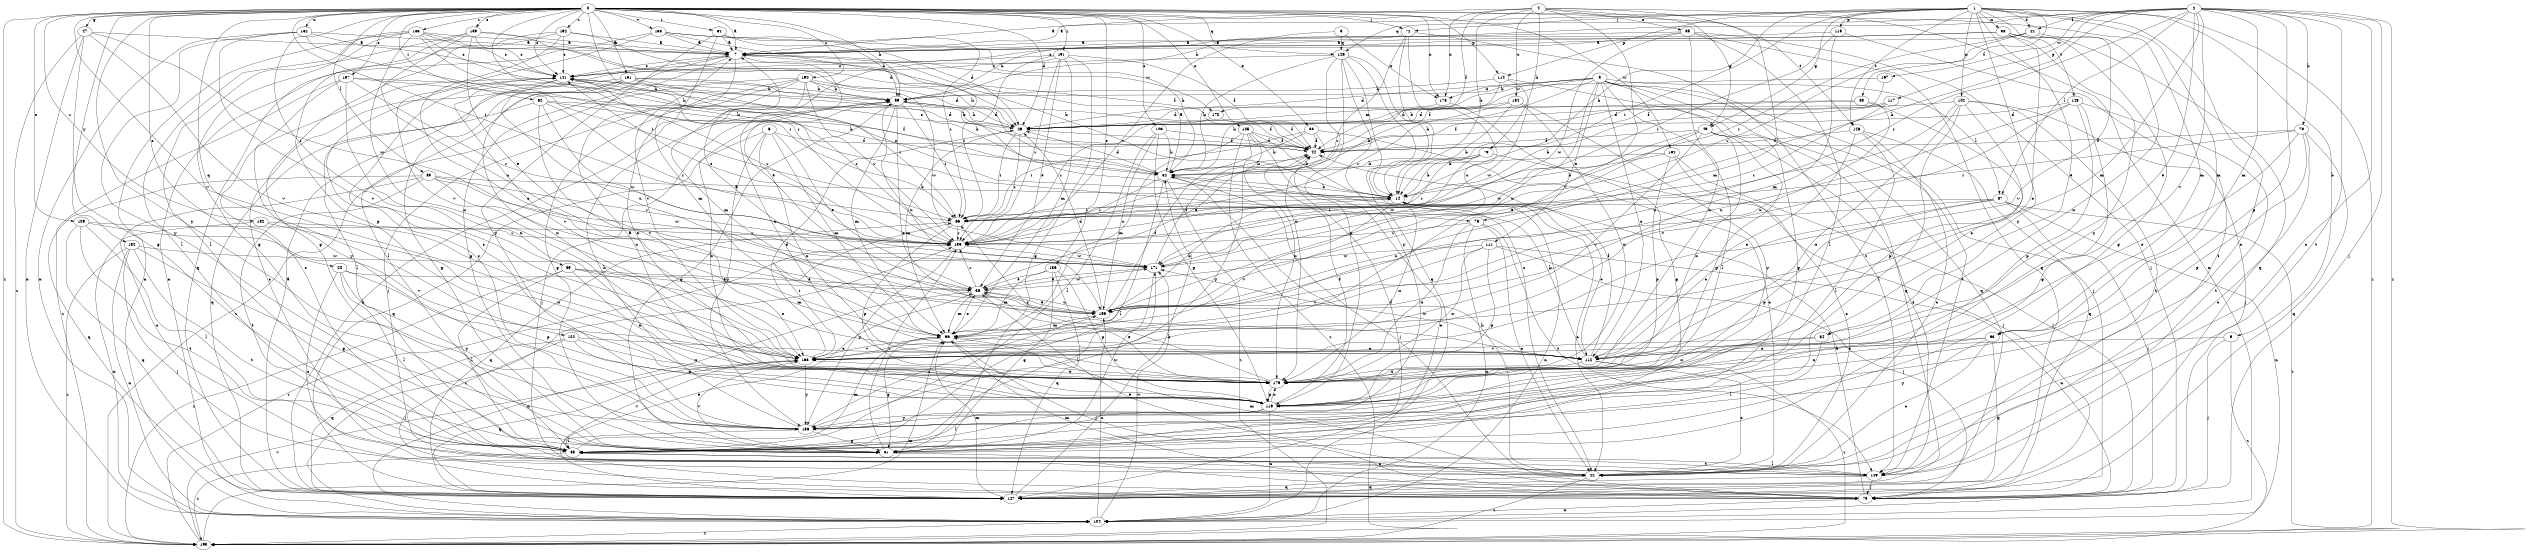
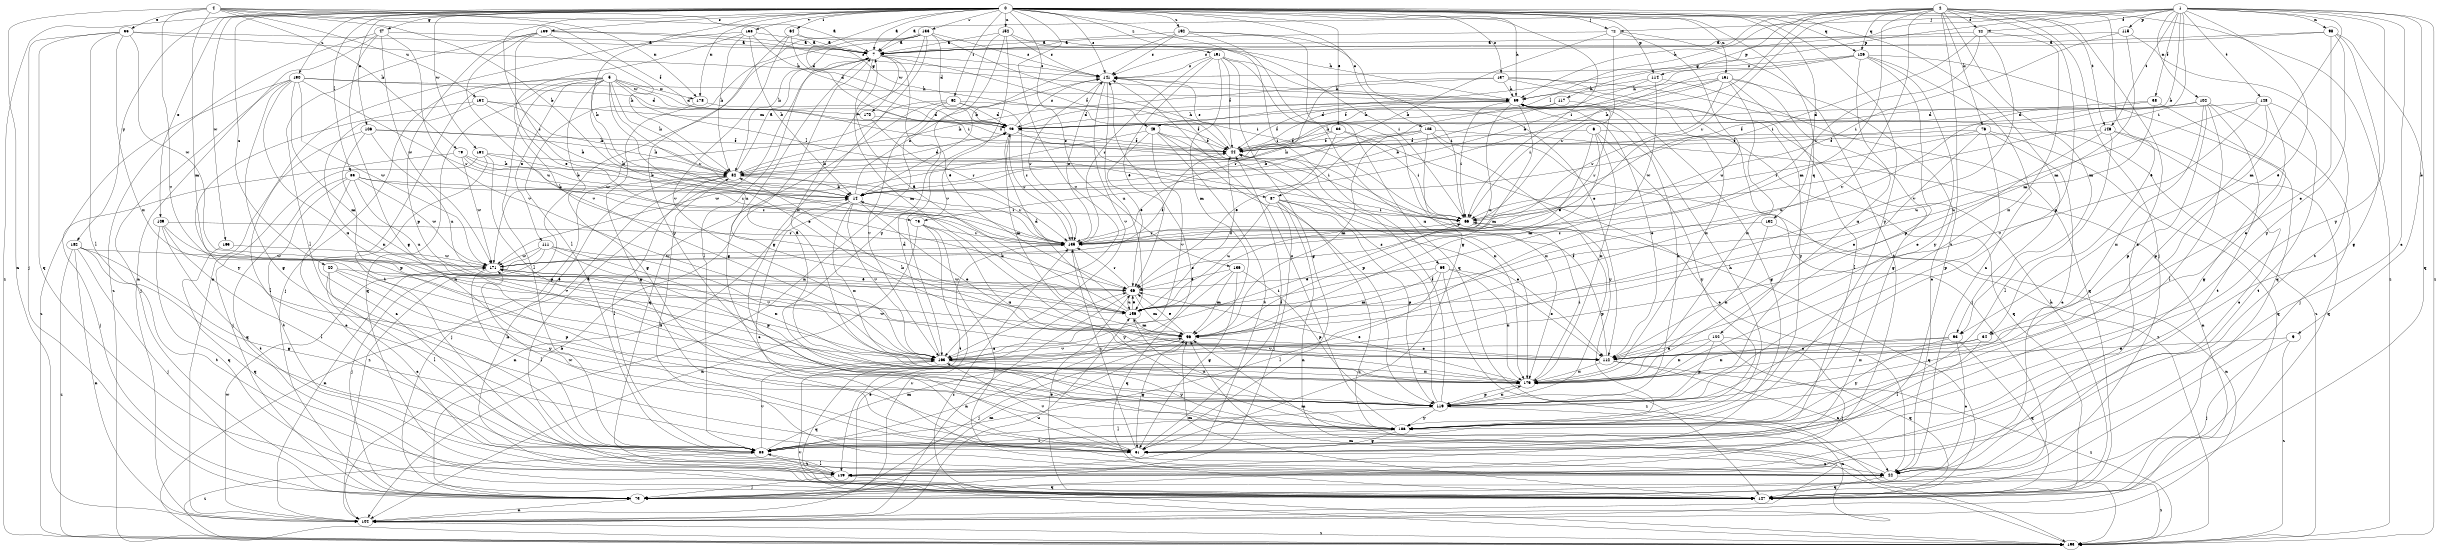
  strict digraph {
    0
    7
    20
    29
    33
    47
    59
    62
    64
    65
    66
    72
    75
    83
    93
    105
    106
    109
    114
    122
    126
    132
    133
    135
    136
    137
    139
    141
    146
    151
    152
    158
    163
    164
+   165
    178
    182
    186
    190
    191
    192
    193
    96
    44
    51
    88
    170
    36
    22
    119
    82
    104
    171
    73
    112
    156
    127
    179
    14
    149
    1
    9
    34
    38
    42
    49
    98
    102
    115
    148
    2
    76
    87
    117
-   167
-   3
    4
    35
    79
    154
    5
    111
    6
    0 -> 7 [label=a]
    0 -> 20 [label=c]
    0 -> 29 [label=d]
    0 -> 33 [label=e]
    0 -> 47 [label=g]
    0 -> 59 [label=h]
    0 -> 62 [label=i]
    0 -> 64 [label=i]
    0 -> 65 [label=i]
    0 -> 66 [label=i]
    0 -> 72 [label=j]
    0 -> 75 [label=k]
    0 -> 83 [label=l]
    0 -> 93 [label=m]
    0 -> 105 [label=o]
    0 -> 106 [label=o]
    0 -> 109 [label=o]
    0 -> 114 [label=p]
    0 -> 122 [label=q]
    0 -> 126 [label=q]
    0 -> 132 [label=r]
    0 -> 133 [label=r]
    0 -> 135 [label=r]
    0 -> 136 [label=s]
    0 -> 137 [label=s]
    0 -> 139 [label=s]
    0 -> 141 [label=s]
    0 -> 146 [label=t]
    0 -> 151 [label=u]
    0 -> 152 [label=u]
    0 -> 158 [label=v]
    0 -> 163 [label=v]
    0 -> 164 [label=w]
+   0 -> 165 [label=w]
    0 -> 178 [label=x]
    0 -> 182 [label=y]
    0 -> 186 [label=y]
    0 -> 190 [label=z]
    0 -> 191 [label=z]
    0 -> 192 [label=z]
    0 -> 193 [label=z]
    7 -> 141 [label=s]
    7 -> 96 [label=m]
    7 -> 44 [label=f]
    7 -> 51 [label=g]
    7 -> 88 [label=l]
    7 -> 170 [label=w]
    7 -> 36 [label=e]
    20 -> 186 [label=y]
    20 -> 88 [label=l]
    20 -> 36 [label=e]
    20 -> 22 [label=c]
    20 -> 119 [label=p]
    29 -> 59 [label=h]
    29 -> 66 [label=i]
    29 -> 135 [label=r]
    29 -> 141 [label=s]
    29 -> 96 [label=m]
    29 -> 44 [label=f]
    33 -> 66 [label=i]
    33 -> 44 [label=f]
    33 -> 36 [label=e]
    33 -> 22 [label=c]
    33 -> 82 [label=k]
    47 -> 7 [label=a]
    47 -> 163 [label=v]
    47 -> 193 [label=z]
    47 -> 51 [label=g]
    47 -> 104 [label=n]
    47 -> 171 [label=w]
    59 -> 29 [label=d]
    59 -> 66 [label=i]
    59 -> 96 [label=m]
    59 -> 44 [label=f]
    59 -> 51 [label=g]
    59 -> 73 [label=j]
    59 -> 112 [label=o]
    59 -> 156 [label=u]
    62 -> 29 [label=d]
    62 -> 135 [label=r]
    62 -> 163 [label=v]
    62 -> 44 [label=f]
    62 -> 171 [label=w]
    62 -> 127 [label=q]
    64 -> 7 [label=a]
    64 -> 59 [label=h]
    64 -> 66 [label=i]
    64 -> 163 [label=v]
    64 -> 186 [label=y]
    65 -> 193 [label=z]
    65 -> 96 [label=m]
    65 -> 88 [label=l]
    65 -> 36 [label=e]
    65 -> 112 [label=o]
    65 -> 179 [label=x]
    66 -> 135 [label=r]
    66 -> 119 [label=p]
    66 -> 127 [label=q]
    72 -> 7 [label=a]
    72 -> 135 [label=r]
    72 -> 156 [label=u]
    72 -> 14 [label=b]
    72 -> 149 [label=t]
    75 -> 135 [label=r]
    75 -> 22 [label=c]
    75 -> 104 [label=n]
    75 -> 179 [label=x]
    75 -> 149 [label=t]
    83 -> 135 [label=r]
    83 -> 22 [label=c]
    83 -> 171 [label=w]
    83 -> 156 [label=u]
    83 -> 127 [label=q]
    83 -> 14 [label=b]
    83 -> 149 [label=t]
    93 -> 186 [label=y]
    93 -> 22 [label=c]
    93 -> 112 [label=o]
    93 -> 127 [label=q]
    93 -> 179 [label=x]
    105 -> 186 [label=y]
    105 -> 193 [label=z]
    105 -> 96 [label=m]
    105 -> 44 [label=f]
    105 -> 104 [label=n]
    105 -> 179 [label=x]
    105 -> 14 [label=b]
    106 -> 44 [label=f]
    106 -> 88 [label=l]
    106 -> 119 [label=p]
    106 -> 82 [label=k]
    106 -> 156 [label=u]
    109 -> 135 [label=r]
    109 -> 163 [label=v]
    109 -> 88 [label=l]
    109 -> 127 [label=q]
    109 -> 149 [label=t]
    114 -> 59 [label=h]
    114 -> 44 [label=f]
    114 -> 171 [label=w]
    114 -> 127 [label=q]
    122 -> 119 [label=p]
    122 -> 73 [label=j]
    122 -> 112 [label=o]
    122 -> 127 [label=q]
    122 -> 179 [label=x]
    126 -> 141 [label=s]
    126 -> 186 [label=y]
    126 -> 22 [label=c]
    126 -> 119 [label=p]
    126 -> 82 [label=k]
    126 -> 127 [label=q]
    126 -> 179 [label=x]
    126 -> 14 [label=b]
    132 -> 135 [label=r]
    132 -> 104 [label=n]
    132 -> 179 [label=x]
    133 -> 7 [label=a]
    133 -> 29 [label=d]
    133 -> 66 [label=i]
    133 -> 141 [label=s]
    133 -> 51 [label=g]
    133 -> 88 [label=l]
    133 -> 82 [label=k]
    133 -> 104 [label=n]
    133 -> 179 [label=x]
    135 -> 141 [label=s]
    135 -> 186 [label=y]
    135 -> 171 [label=w]
    136 -> 96 [label=m]
    136 -> 51 [label=g]
    136 -> 36 [label=e]
    136 -> 119 [label=p]
    136 -> 127 [label=q]
    137 -> 59 [label=h]
    137 -> 135 [label=r]
    137 -> 186 [label=y]
    137 -> 193 [label=z]
    137 -> 82 [label=k]
    137 -> 179 [label=x]
    139 -> 7 [label=a]
    139 -> 141 [label=s]
    139 -> 88 [label=l]
    139 -> 36 [label=e]
    139 -> 119 [label=p]
    139 -> 82 [label=k]
    139 -> 156 [label=u]
    141 -> 59 [label=h]
    141 -> 135 [label=r]
    141 -> 163 [label=v]
    141 -> 156 [label=u]
    146 -> 44 [label=f]
    146 -> 88 [label=l]
    146 -> 22 [label=c]
    146 -> 112 [label=o]
    146 -> 127 [label=q]
    151 -> 59 [label=h]
    151 -> 66 [label=i]
    151 -> 135 [label=r]
    151 -> 51 [label=g]
    151 -> 88 [label=l]
    151 -> 22 [label=c]
    151 -> 82 [label=k]
    151 -> 179 [label=x]
    152 -> 7 [label=a]
    152 -> 66 [label=i]
    152 -> 141 [label=s]
    152 -> 163 [label=v]
    152 -> 186 [label=y]
    152 -> 104 [label=n]
    158 -> 7 [label=a]
    158 -> 29 [label=d]
    158 -> 163 [label=v]
    158 -> 82 [label=k]
    158 -> 104 [label=n]
    158 -> 14 [label=b]
    163 -> 29 [label=d]
    163 -> 66 [label=i]
    163 -> 186 [label=y]
    163 -> 127 [label=q]
    163 -> 179 [label=x]
    164 -> 22 [label=c]
    164 -> 119 [label=p]
    164 -> 82 [label=k]
    164 -> 73 [label=j]
    164 -> 14 [label=b]
+   165 -> 171 [label=w]
+   165 -> 127 [label=q]
    178 -> 29 [label=d]
    178 -> 51 [label=g]
    182 -> 193 [label=z]
    182 -> 51 [label=g]
    182 -> 104 [label=n]
    182 -> 171 [label=w]
    182 -> 73 [label=j]
    182 -> 149 [label=t]
    186 -> 59 [label=h]
    186 -> 141 [label=s]
    186 -> 51 [label=g]
    186 -> 88 [label=l]
    186 -> 156 [label=u]
    190 -> 29 [label=d]
    190 -> 59 [label=h]
    190 -> 135 [label=r]
    190 -> 193 [label=z]
    190 -> 96 [label=m]
    190 -> 51 [label=g]
    190 -> 171 [label=w]
    190 -> 73 [label=j]
    190 -> 179 [label=x]
    191 -> 66 [label=i]
    191 -> 135 [label=r]
    191 -> 141 [label=s]
    191 -> 96 [label=m]
    191 -> 44 [label=f]
    191 -> 51 [label=g]
    191 -> 36 [label=e]
    191 -> 179 [label=x]
    192 -> 7 [label=a]
    192 -> 141 [label=s]
    192 -> 51 [label=g]
    192 -> 112 [label=o]
    192 -> 127 [label=q]
    192 -> 14 [label=b]
    193 -> 135 [label=r]
    193 -> 163 [label=v]
    193 -> 96 [label=m]
    96 -> 163 [label=v]
    96 -> 51 [label=g]
    96 -> 36 [label=e]
    96 -> 73 [label=j]
    96 -> 112 [label=o]
    44 -> 141 [label=s]
    44 -> 82 [label=k]
    51 -> 135 [label=r]
    51 -> 163 [label=v]
    51 -> 44 [label=f]
    51 -> 22 [label=c]
    51 -> 171 [label=w]
    88 -> 141 [label=s]
    88 -> 163 [label=v]
    88 -> 193 [label=z]
    88 -> 96 [label=m]
    88 -> 149 [label=t]
    170 -> 135 [label=r]
    170 -> 44 [label=f]
    36 -> 135 [label=r]
    36 -> 96 [label=m]
    36 -> 104 [label=n]
    36 -> 171 [label=w]
    36 -> 156 [label=u]
    22 -> 193 [label=z]
    22 -> 96 [label=m]
    22 -> 82 [label=k]
    22 -> 127 [label=q]
    119 -> 7 [label=a]
    119 -> 59 [label=h]
    119 -> 141 [label=s]
    119 -> 186 [label=y]
    119 -> 44 [label=f]
    119 -> 88 [label=l]
    119 -> 104 [label=n]
    119 -> 179 [label=x]
    82 -> 7 [label=a]
    82 -> 29 [label=d]
    82 -> 135 [label=r]
    82 -> 193 [label=z]
    82 -> 88 [label=l]
    82 -> 73 [label=j]
    82 -> 14 [label=b]
    104 -> 135 [label=r]
    104 -> 193 [label=z]
    104 -> 171 [label=w]
    104 -> 156 [label=u]
    171 -> 44 [label=f]
    171 -> 88 [label=l]
    171 -> 36 [label=e]
    73 -> 96 [label=m]
    73 -> 36 [label=e]
    73 -> 104 [label=n]
    73 -> 14 [label=b]
    112 -> 193 [label=z]
    112 -> 44 [label=f]
    112 -> 22 [label=c]
    112 -> 82 [label=k]
    112 -> 171 [label=w]
    112 -> 179 [label=x]
    156 -> 7 [label=a]
    156 -> 29 [label=d]
    156 -> 96 [label=m]
    156 -> 44 [label=f]
    156 -> 36 [label=e]
    156 -> 14 [label=b]
    127 -> 7 [label=a]
    127 -> 59 [label=h]
    127 -> 96 [label=m]
    127 -> 36 [label=e]
    127 -> 82 [label=k]
    179 -> 66 [label=i]
    179 -> 36 [label=e]
    179 -> 119 [label=p]
    14 -> 66 [label=i]
    14 -> 141 [label=s]
    14 -> 163 [label=v]
    14 -> 22 [label=c]
    14 -> 104 [label=n]
    14 -> 112 [label=o]
    14 -> 179 [label=x]
    149 -> 88 [label=l]
    149 -> 73 [label=j]
    149 -> 127 [label=q]
    1 -> 7 [label=a]
    1 -> 66 [label=i]
    1 -> 72 [label=j]
    1 -> 93 [label=m]
    1 -> 114 [label=p]
    1 -> 146 [label=t]
    1 -> 186 [label=y]
    1 -> 193 [label=z]
    1 -> 22 [label=c]
    1 -> 14 [label=b]
    1 -> 9 [label=b]
    1 -> 34 [label=e]
    1 -> 38 [label=f]
    1 -> 42 [label=f]
    1 -> 49 [label=g]
    1 -> 98 [label=n]
    1 -> 102 [label=n]
    1 -> 115 [label=p]
    1 -> 148 [label=t]
    9 -> 193 [label=z]
    9 -> 73 [label=j]
    9 -> 112 [label=o]
    34 -> 163 [label=v]
    34 -> 88 [label=l]
    34 -> 179 [label=x]
    38 -> 29 [label=d]
    38 -> 44 [label=f]
    38 -> 112 [label=o]
    38 -> 156 [label=u]
    42 -> 7 [label=a]
    42 -> 66 [label=i]
    42 -> 135 [label=r]
    42 -> 163 [label=v]
    42 -> 179 [label=x]
    49 -> 163 [label=v]
    49 -> 44 [label=f]
    49 -> 36 [label=e]
    49 -> 119 [label=p]
    49 -> 171 [label=w]
    49 -> 179 [label=x]
    49 -> 149 [label=t]
    98 -> 7 [label=a]
    98 -> 141 [label=s]
    98 -> 186 [label=y]
    98 -> 51 [label=g]
    98 -> 112 [label=o]
    98 -> 127 [label=q]
    102 -> 29 [label=d]
    102 -> 88 [label=l]
    102 -> 119 [label=p]
    102 -> 73 [label=j]
    102 -> 156 [label=u]
    102 -> 179 [label=x]
    102 -> 149 [label=t]
    115 -> 7 [label=a]
    115 -> 66 [label=i]
    115 -> 96 [label=m]
    115 -> 149 [label=t]
    148 -> 29 [label=d]
    148 -> 163 [label=v]
    148 -> 51 [label=g]
    148 -> 119 [label=p]
    148 -> 156 [label=u]
    148 -> 149 [label=t]
    2 -> 59 [label=h]
    2 -> 75 [label=k]
    2 -> 93 [label=m]
    2 -> 126 [label=q]
    2 -> 135 [label=r]
    2 -> 163 [label=v]
    2 -> 193 [label=z]
    2 -> 96 [label=m]
    2 -> 22 [label=c]
    2 -> 119 [label=p]
    2 -> 73 [label=j]
    2 -> 149 [label=t]
    2 -> 34 [label=e]
    2 -> 42 [label=f]
    2 -> 76 [label=k]
    2 -> 87 [label=l]
    2 -> 117 [label=p]
-   2 -> 167 [label=w]
    76 -> 66 [label=i]
    76 -> 44 [label=f]
    76 -> 22 [label=c]
    76 -> 119 [label=p]
    76 -> 112 [label=o]
    76 -> 127 [label=q]
    87 -> 66 [label=i]
    87 -> 193 [label=z]
    87 -> 119 [label=p]
    87 -> 104 [label=n]
    87 -> 73 [label=j]
    87 -> 112 [label=o]
    87 -> 156 [label=u]
    117 -> 29 [label=d]
    117 -> 135 [label=r]
    117 -> 14 [label=b]
-   167 -> 59 [label=h]
-   167 -> 44 [label=f]
-   3 -> 126 [label=q]
-   3 -> 135 [label=r]
-   3 -> 178 [label=x]
    4 -> 7 [label=a]
    4 -> 163 [label=v]
    4 -> 178 [label=x]
    4 -> 96 [label=m]
    4 -> 44 [label=f]
    4 -> 104 [label=n]
    4 -> 14 [label=b]
    4 -> 49 [label=g]
    4 -> 35 [label=e]
    4 -> 79 [label=k]
    4 -> 154 [label=u]
    35 -> 7 [label=a]
    35 -> 59 [label=h]
    35 -> 88 [label=l]
    35 -> 171 [label=w]
    35 -> 73 [label=j]
    35 -> 127 [label=q]
    35 -> 179 [label=x]
    79 -> 135 [label=r]
    79 -> 82 [label=k]
    79 -> 171 [label=w]
    79 -> 73 [label=j]
    79 -> 14 [label=b]
    154 -> 29 [label=m]
    154 -> 186 [label=y]
    154 -> 82 [label=k]
    154 -> 179 [label=x]
    154 -> 14 [label=b]
    5 -> 29 [label=d]
    5 -> 135 [label=r]
    5 -> 178 [label=x]
    5 -> 51 [label=g]
    5 -> 88 [label=l]
    5 -> 170 [label=w]
    5 -> 82 [label=k]
    5 -> 73 [label=j]
    5 -> 112 [label=o]
    5 -> 156 [label=u]
    5 -> 127 [label=q]
    5 -> 149 [label=t]
    5 -> 87 [label=l]
    5 -> 111 [label=o]
    111 -> 163 [label=v]
    111 -> 119 [label=p]
    111 -> 104 [label=n]
    111 -> 171 [label=w]
    111 -> 73 [label=j]
    111 -> 179 [label=x]
    6 -> 186 [label=y]
    6 -> 96 [label=m]
    6 -> 44 [label=f]
    6 -> 36 [label=e]
    6 -> 127 [label=q]
    6 -> 179 [label=x]
  }
